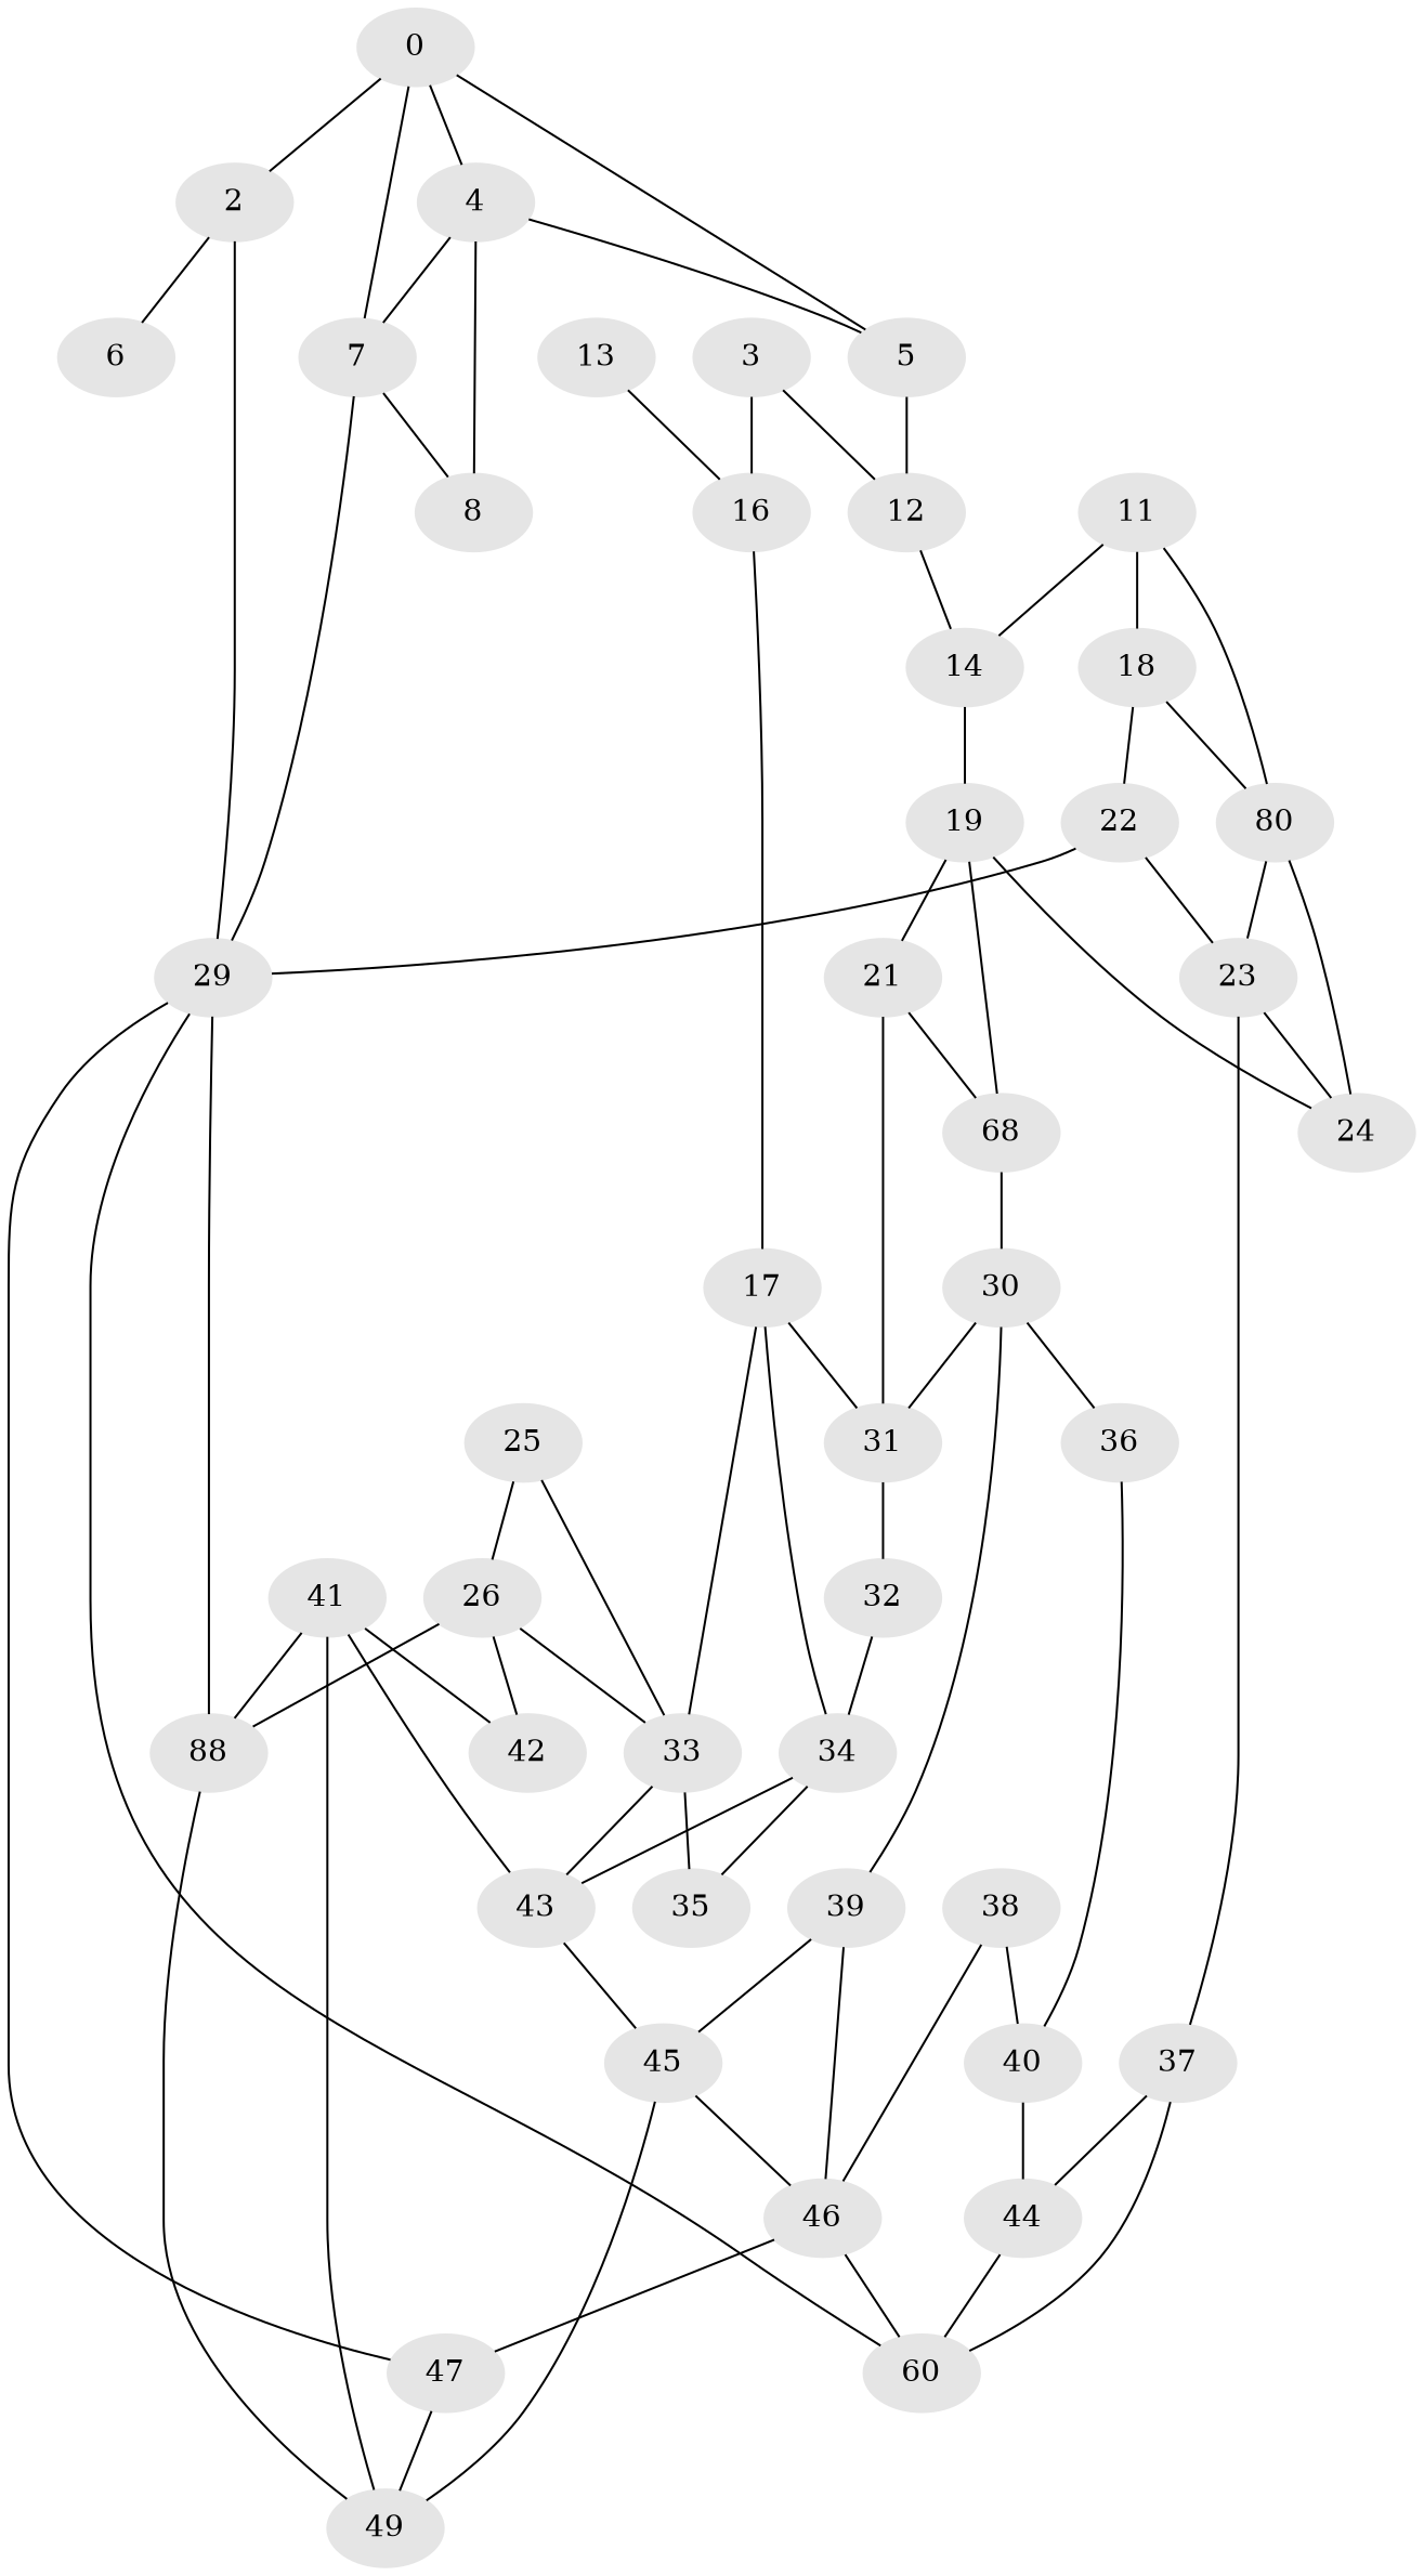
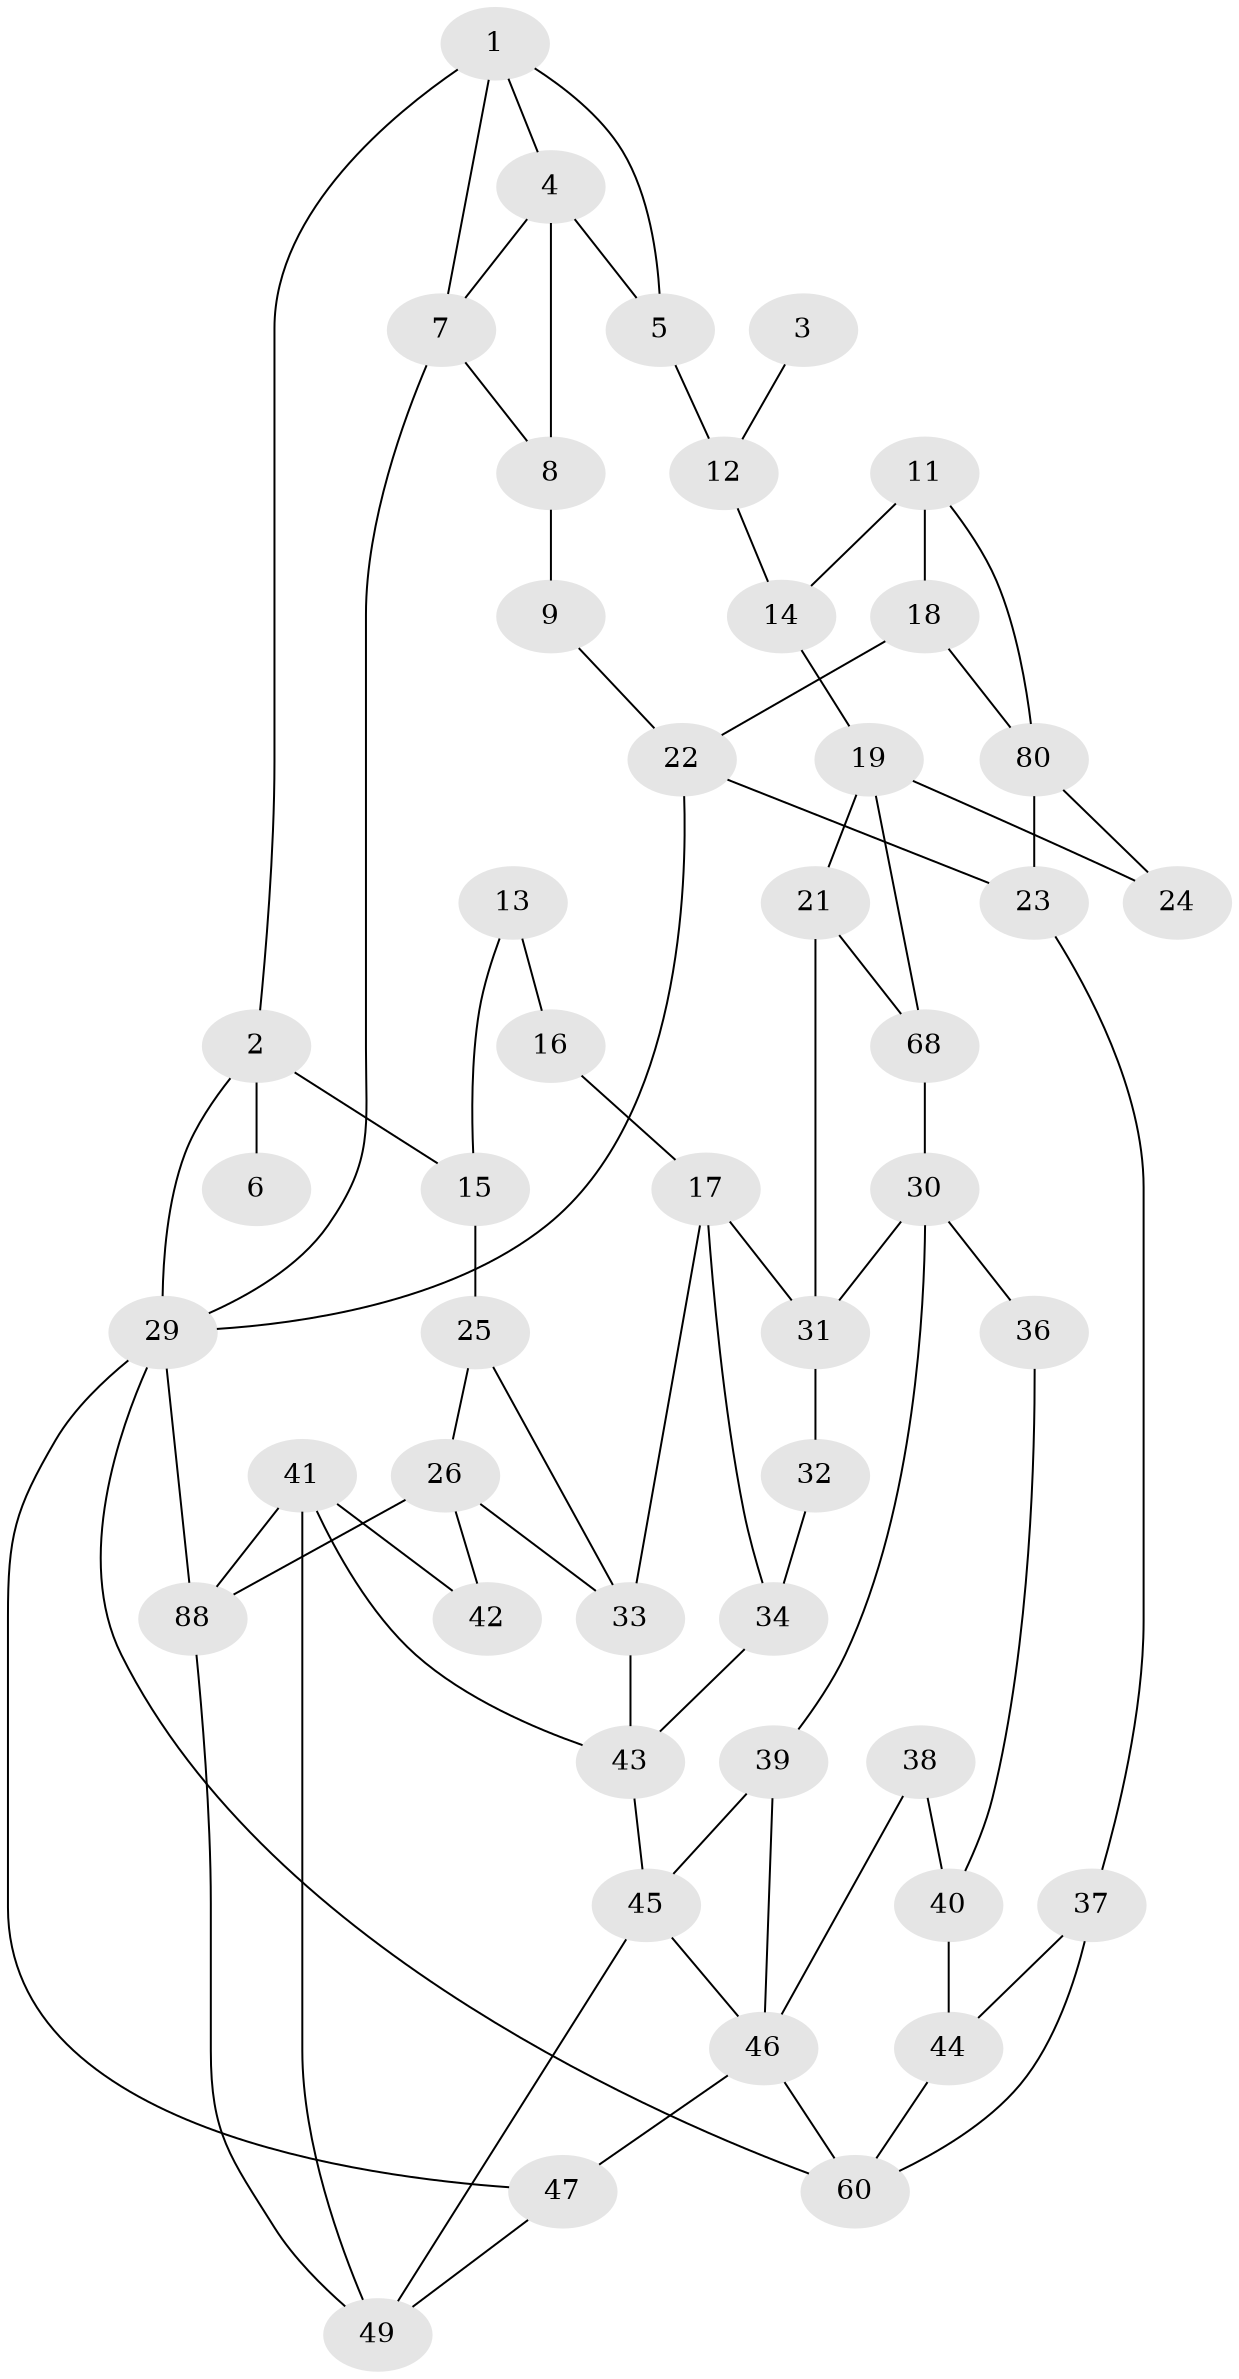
  graph {
    node [color=gray90 style=filled]
    edge [weight=1.0]
-   1 [label=0]
+   1
    2
    4
    5
    7
    6
+   15
    29
    8
    12
    25
    n12 [label=88]
    47
    n14 [label=60]
    3
    16
    14
    17
+   9
    22
    23
    18
    n23 [label=80]
    13
    11
    19
    24
    21
    n29 [label=68]
    33
    26
    31
    34
    32
    43
-   35
    30
    37
    44
    42
    49
    36
    40
    39
    46
    45
    38
    41
    1 -- 2
    1 -- 4
    1 -- 5
    1 -- 7
    2 -- 6
+   2 -- 15
    2 -- 29
    4 -- 5
    4 -- 7
    4 -- 8
    5 -- 12 [weight=2.0]
    7 -- 29
    7 -- 8
+   15 -- 25 [weight=2.0]
    29 -- n12
    29 -- 47
    29 -- n14
+   8 -- 9 [weight=2.0]
    12 -- 14
    25 -- 33
    25 -- 26
    n12 -- 49
    47 -- 49
    3 -- 12
-   3 -- 16
    16 -- 17
    14 -- 19
    17 -- 33
    17 -- 31
    17 -- 34
+   9 -- 22
    22 -- 29
    22 -- 23
-   23 -- 24
    23 -- 37
    18 -- 22
    18 -- n23
    n23 -- 23
    n23 -- 24
+   13 -- 15
    13 -- 16
    11 -- 14
    11 -- 18
    11 -- n23
    19 -- 24
    19 -- 21
    19 -- n29
    21 -- n29
    21 -- 31
    n29 -- 30
    33 -- 43
-   33 -- 35
    26 -- n12
    26 -- 33
    26 -- 42
    31 -- 32
    34 -- 43
-   34 -- 35
    32 -- 34
    43 -- 45
    30 -- 31
    30 -- 36
    30 -- 39
    37 -- n14
    37 -- 44
    44 -- n14
    36 -- 40
    40 -- 44 [weight=2.0]
    39 -- 46
    39 -- 45
    46 -- 47
    46 -- n14
    45 -- 49
    45 -- 46
    38 -- 40
    38 -- 46
    41 -- n12
    41 -- 43
    41 -- 42
    41 -- 49
  }
